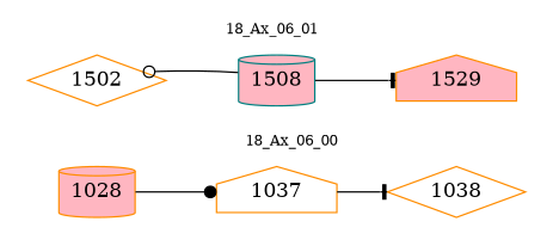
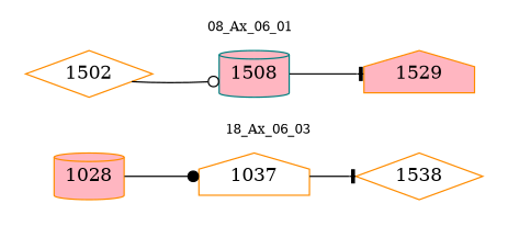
  digraph {
    rankdir=LR
    node [color=darkorange fillcolor=lightpink shape=cylinder style=filled]
    edge [arrowhead=tee color=black]
    n1 [label=1028]
    n2 [fillcolor=white label=1037 shape=house]
-   n3 [fillcolor=white label=1038 shape=diamond]
+   n3 [fillcolor=white label=1538 shape=diamond]
    n4 [fillcolor=white label=1502 shape=diamond]
    n5 [color=teal label=1508]
    n6 [label=1529 shape=house]
    subgraph cluster_1 {
      color=white
      fontsize=10
-     label="18_Ax_06_00"
+     label="18_Ax_06_03"
      n1
      n2
      n3
    }
    subgraph cluster_2 {
      color=white
      fontsize=10
-     label="18_Ax_06_01"
+     label="08_Ax_06_01"
      n4
      n5
      n6
    }
    n1 -> n2 [arrowhead=dot]
    n2 -> n3
-   n5 -> n4 [arrowhead=odot]
+   n4 -> n5 [arrowhead=odot]
    n5 -> n6
  }
